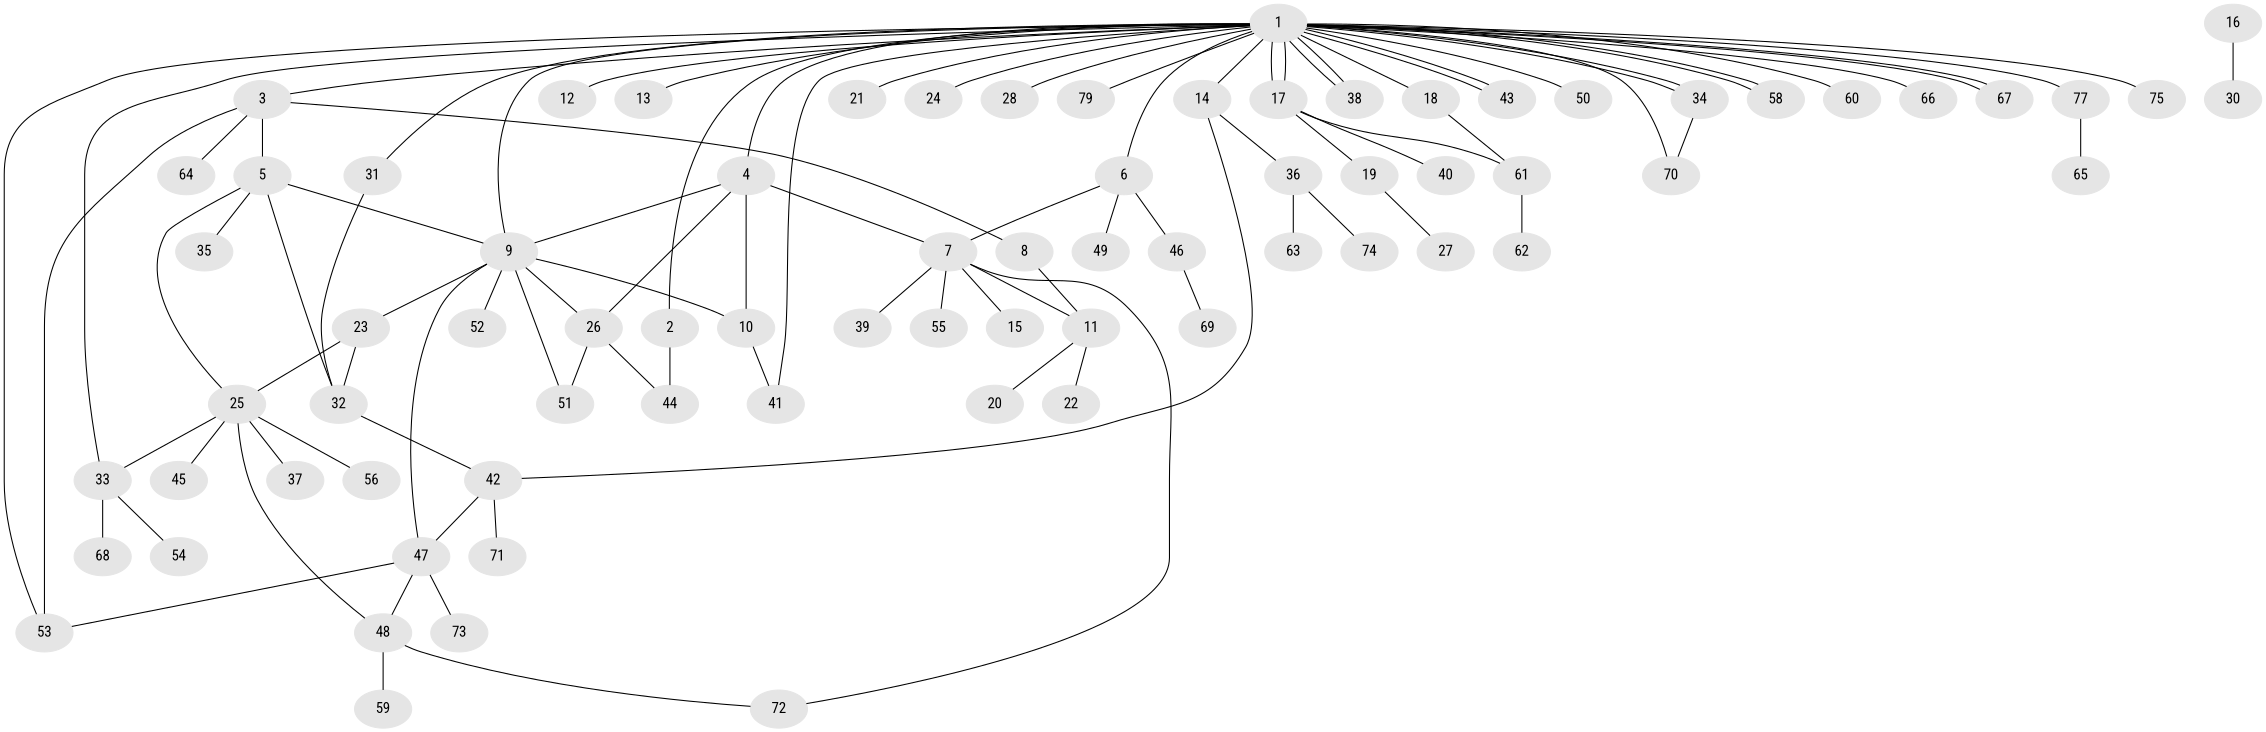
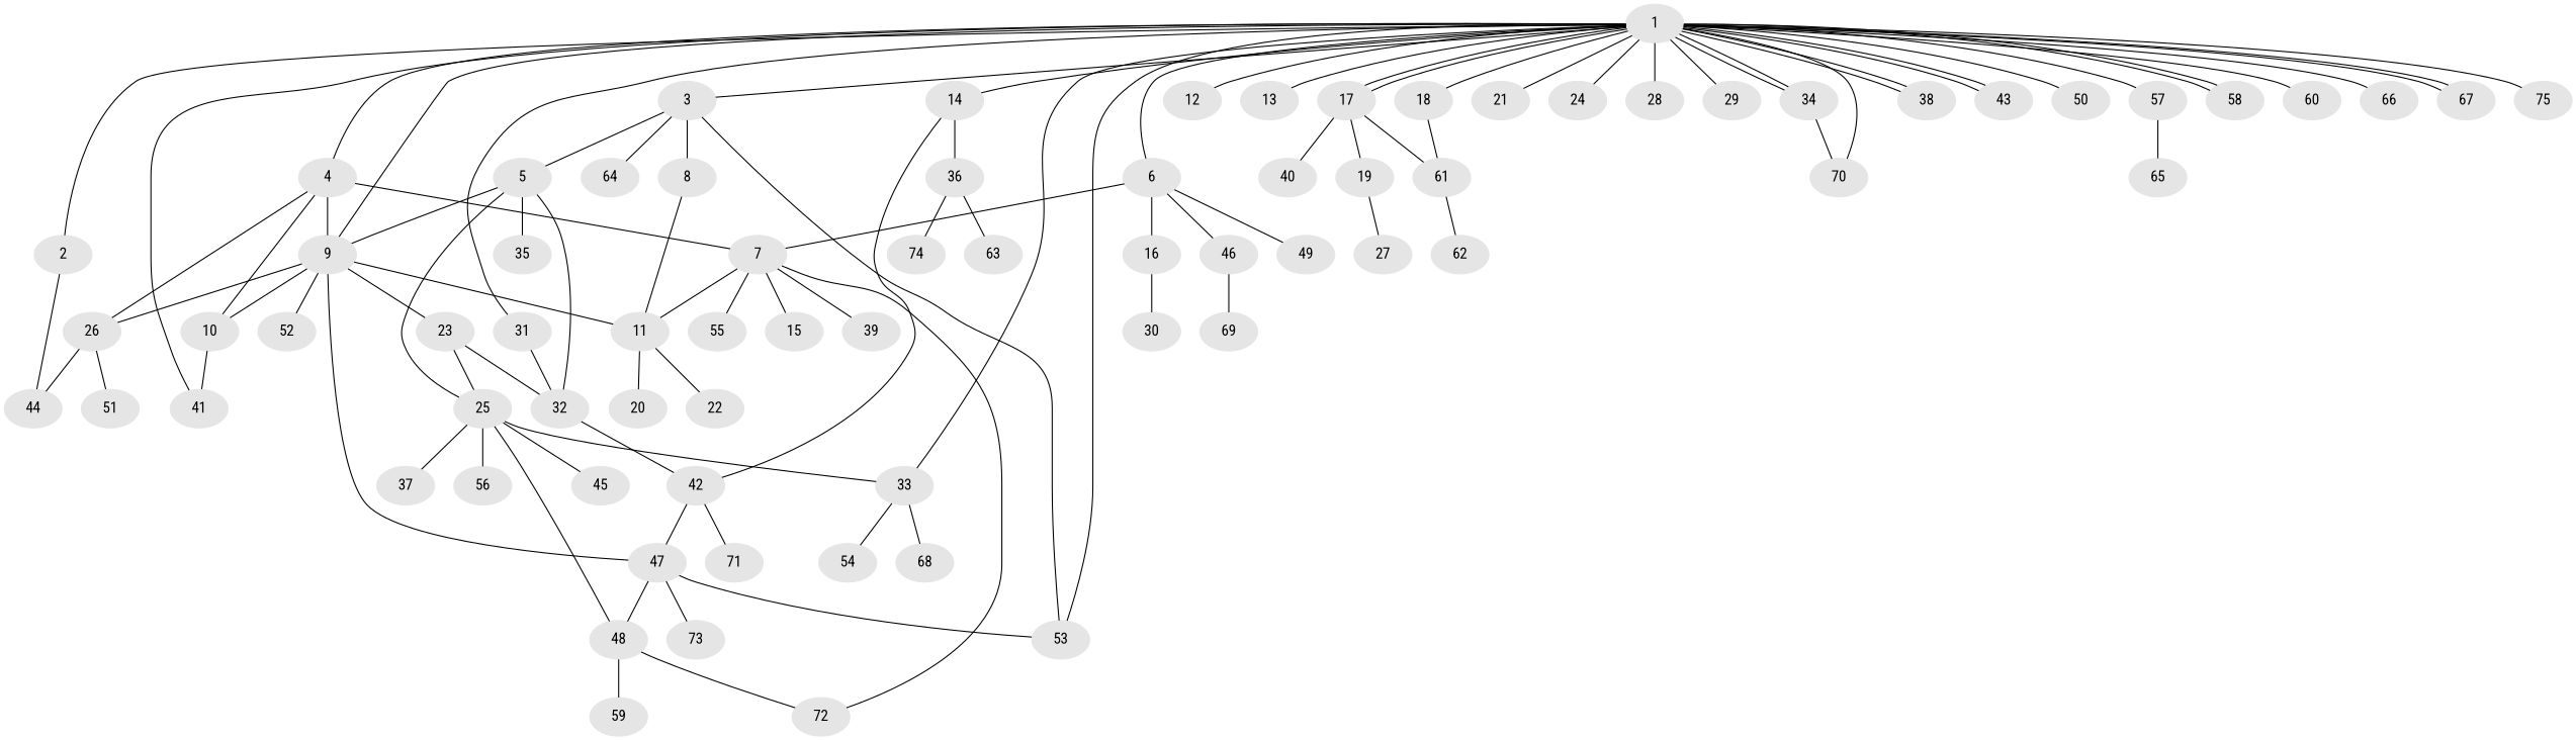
  graph {
    fontname="Roboto Condensed"
    node [color=gray90 fontname="Roboto Condensed" style=filled]
    edge [fontname="Roboto Condensed"]
    1
    2
    3
    4
    6
    9
    12
    13
    14
    17
    18
    21
    24
    28
-   29 [label=79]
+   29
    31
    33
    34
    38
    41
    43
    50
    53
-   57 [label=77]
+   57
    58
    60
    66
    67
    70
    75
    44
    5
    8
    64
    7
    10
    26
    16
    46
    49
    23
    47
    51
    52
    36
    42
    19
    40
    61
    25
    37
    45
    48
    56
    32
    54
    68
    65
    35
    11
    15
    39
    55
    72
    30
    69
    20
    22
    73
    63
    74
    71
    27
    62
    59
    1 -- 2
    1 -- 3
    1 -- 4
    1 -- 6
    1 -- 9
    1 -- 12
    1 -- 13
    1 -- 14
    1 -- 17
    1 -- 17
    1 -- 18
    1 -- 21
    1 -- 24
    1 -- 28
    1 -- 29
    1 -- 31
    1 -- 33
    1 -- 34
    1 -- 34
    1 -- 38
    1 -- 38
    1 -- 41
    1 -- 43
    1 -- 43
    1 -- 50
    1 -- 53
    1 -- 57
    1 -- 58
    1 -- 58
    1 -- 60
    1 -- 66
    1 -- 67
    1 -- 67
    1 -- 70
    1 -- 75
    2 -- 44
    3 -- 53
    3 -- 5
    3 -- 8
    3 -- 64
    4 -- 9
    4 -- 7
    4 -- 10
    4 -- 26
    6 -- 7
+   6 -- 16
    6 -- 46
    6 -- 49
    9 -- 10
    9 -- 26
    9 -- 23
    9 -- 47
-   9 -- 51
+   9 -- 11
    9 -- 52
    14 -- 36
    14 -- 42
    17 -- 19
    17 -- 40
    17 -- 61
    18 -- 61
    31 -- 32
    33 -- 54
    33 -- 68
    34 -- 70
    57 -- 65
    5 -- 9
    5 -- 25
    5 -- 32
    5 -- 35
    8 -- 11
    7 -- 11
    7 -- 15
    7 -- 39
    7 -- 55
    7 -- 72
    10 -- 41
    26 -- 44
    26 -- 51
    16 -- 30
    46 -- 69
    23 -- 25
    23 -- 32
    47 -- 53
    47 -- 48
    47 -- 73
    36 -- 63
    36 -- 74
    42 -- 47
    42 -- 71
    19 -- 27
    61 -- 62
    25 -- 33
    25 -- 37
    25 -- 45
    25 -- 48
    25 -- 56
    48 -- 72
    48 -- 59
    32 -- 42
    11 -- 20
    11 -- 22
  }
